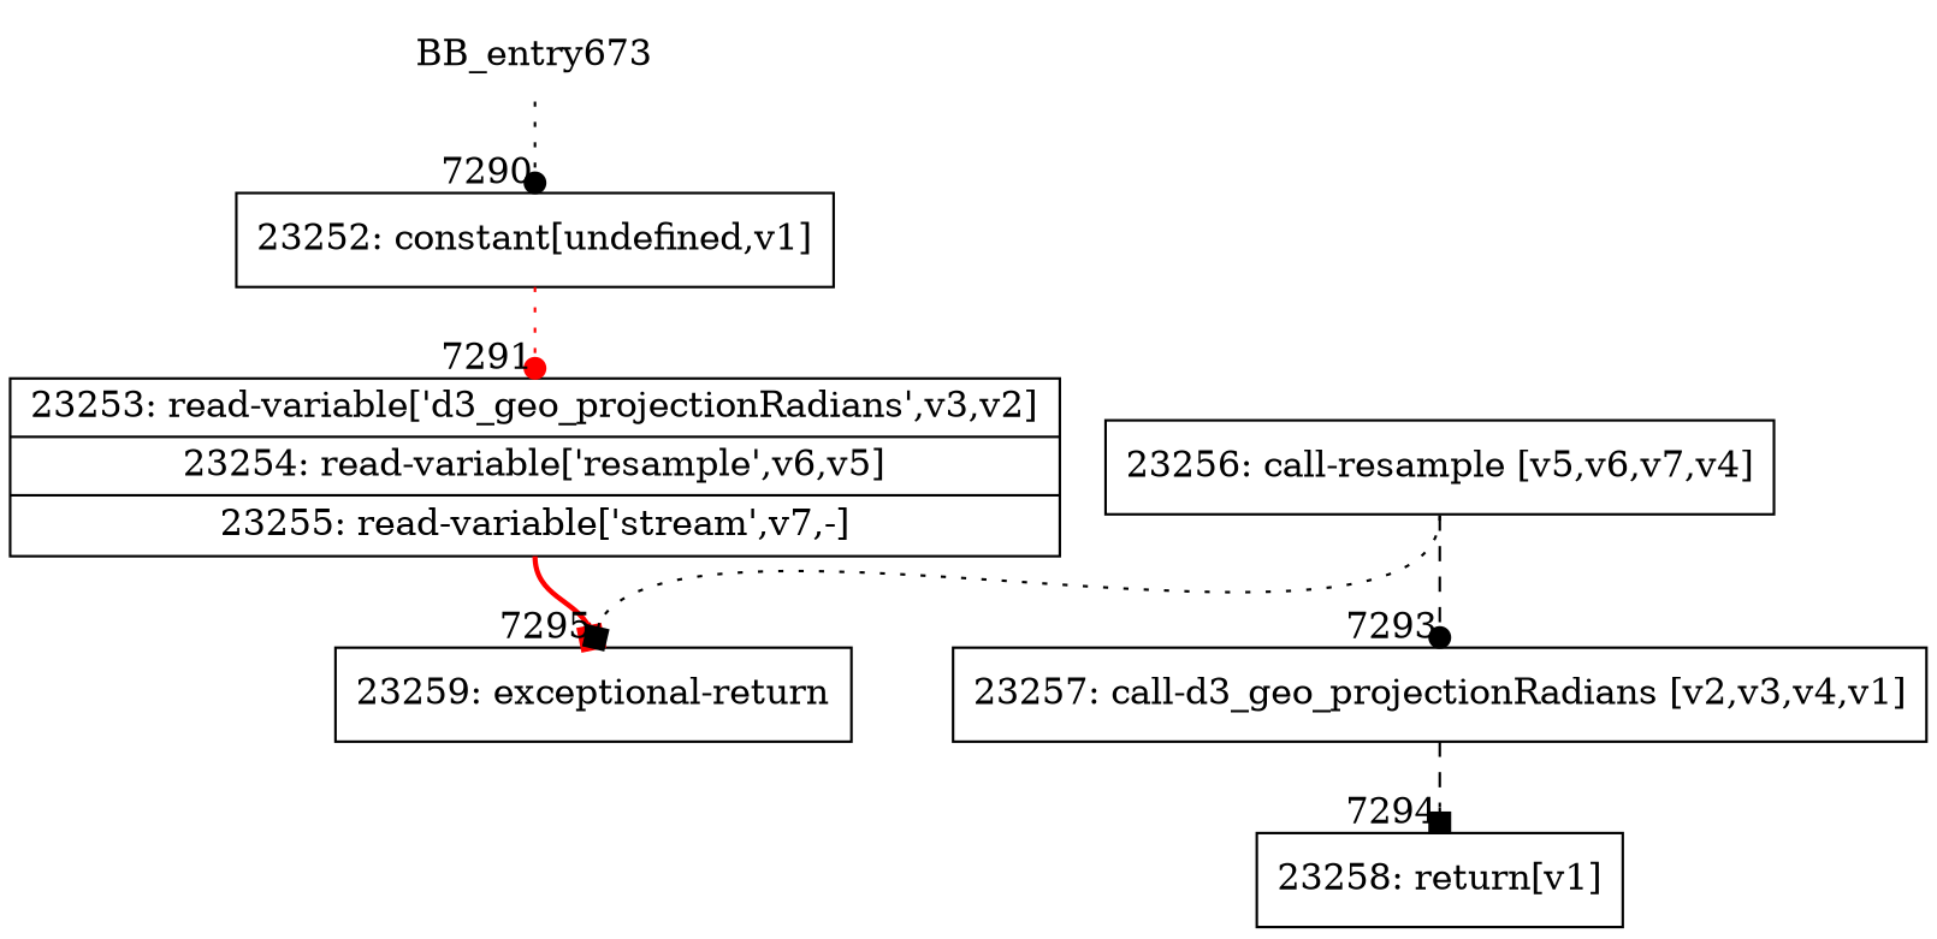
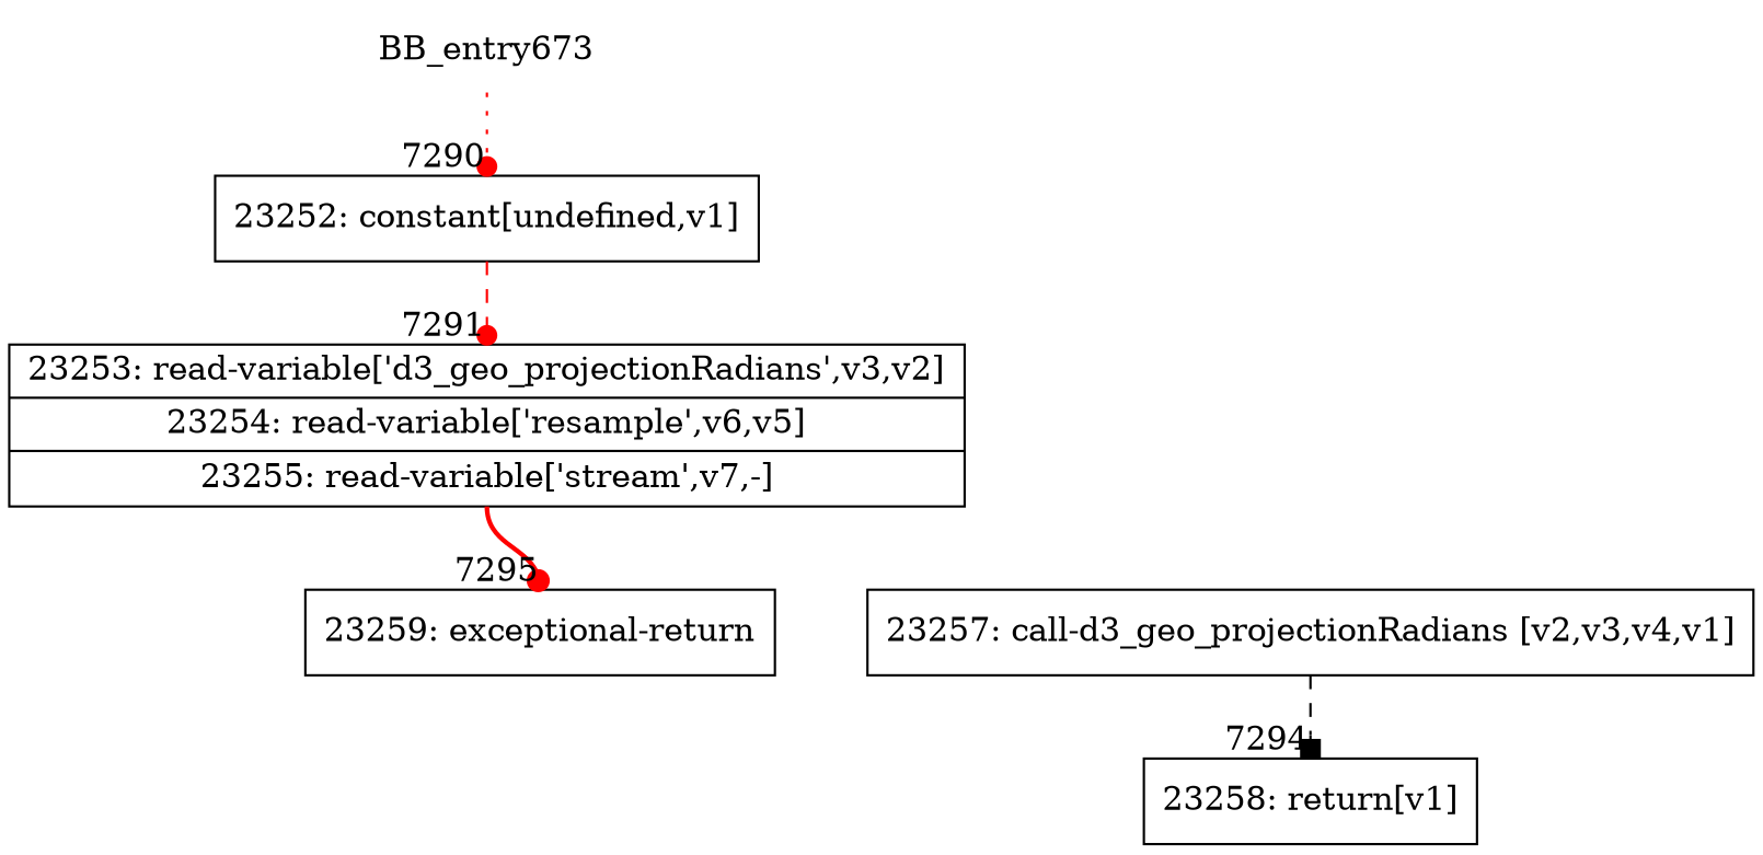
  digraph {
    rankdir=TD
    node [shape=record]
    edge [arrowhead=dot color=black headport=n style=dashed tailport=s]
    n1 [label=BB_entry673 shape=none]
    n2 [label="{23252: constant[undefined,v1]}"]
    n3 [label="{23253: read-variable['d3_geo_projectionRadians',v3,v2]|23254: read-variable['resample',v6,v5]|23255: read-variable['stream',v7,-]}"]
    n4 [label="{23259: exceptional-return}"]
-   n5 [label="{23256: call-resample [v5,v6,v7,v4]}"]
    n6 [label="{23257: call-d3_geo_projectionRadians [v2,v3,v4,v1]}"]
    n7 [label="{23258: return[v1]}"]
-   n1 -> n2 [headlabel="    7290" style=dotted]
-   n2 -> n3 [color=red headlabel="      7291" style=dotted]
-   n3 -> n4 [arrowhead=box color=red headlabel="      7295" style=bold]
-   n5 -> n4 [arrowhead=box style=dotted]
-   n5 -> n6 [headlabel="      7293"]
+   n1 -> n2 [color=red headlabel="    7290" style=dotted]
+   n2 -> n3 [color=red headlabel="      7291"]
+   n3 -> n4 [color=red headlabel="      7295" style=bold]
    n6 -> n7 [arrowhead=box headlabel="      7294"]
  }
